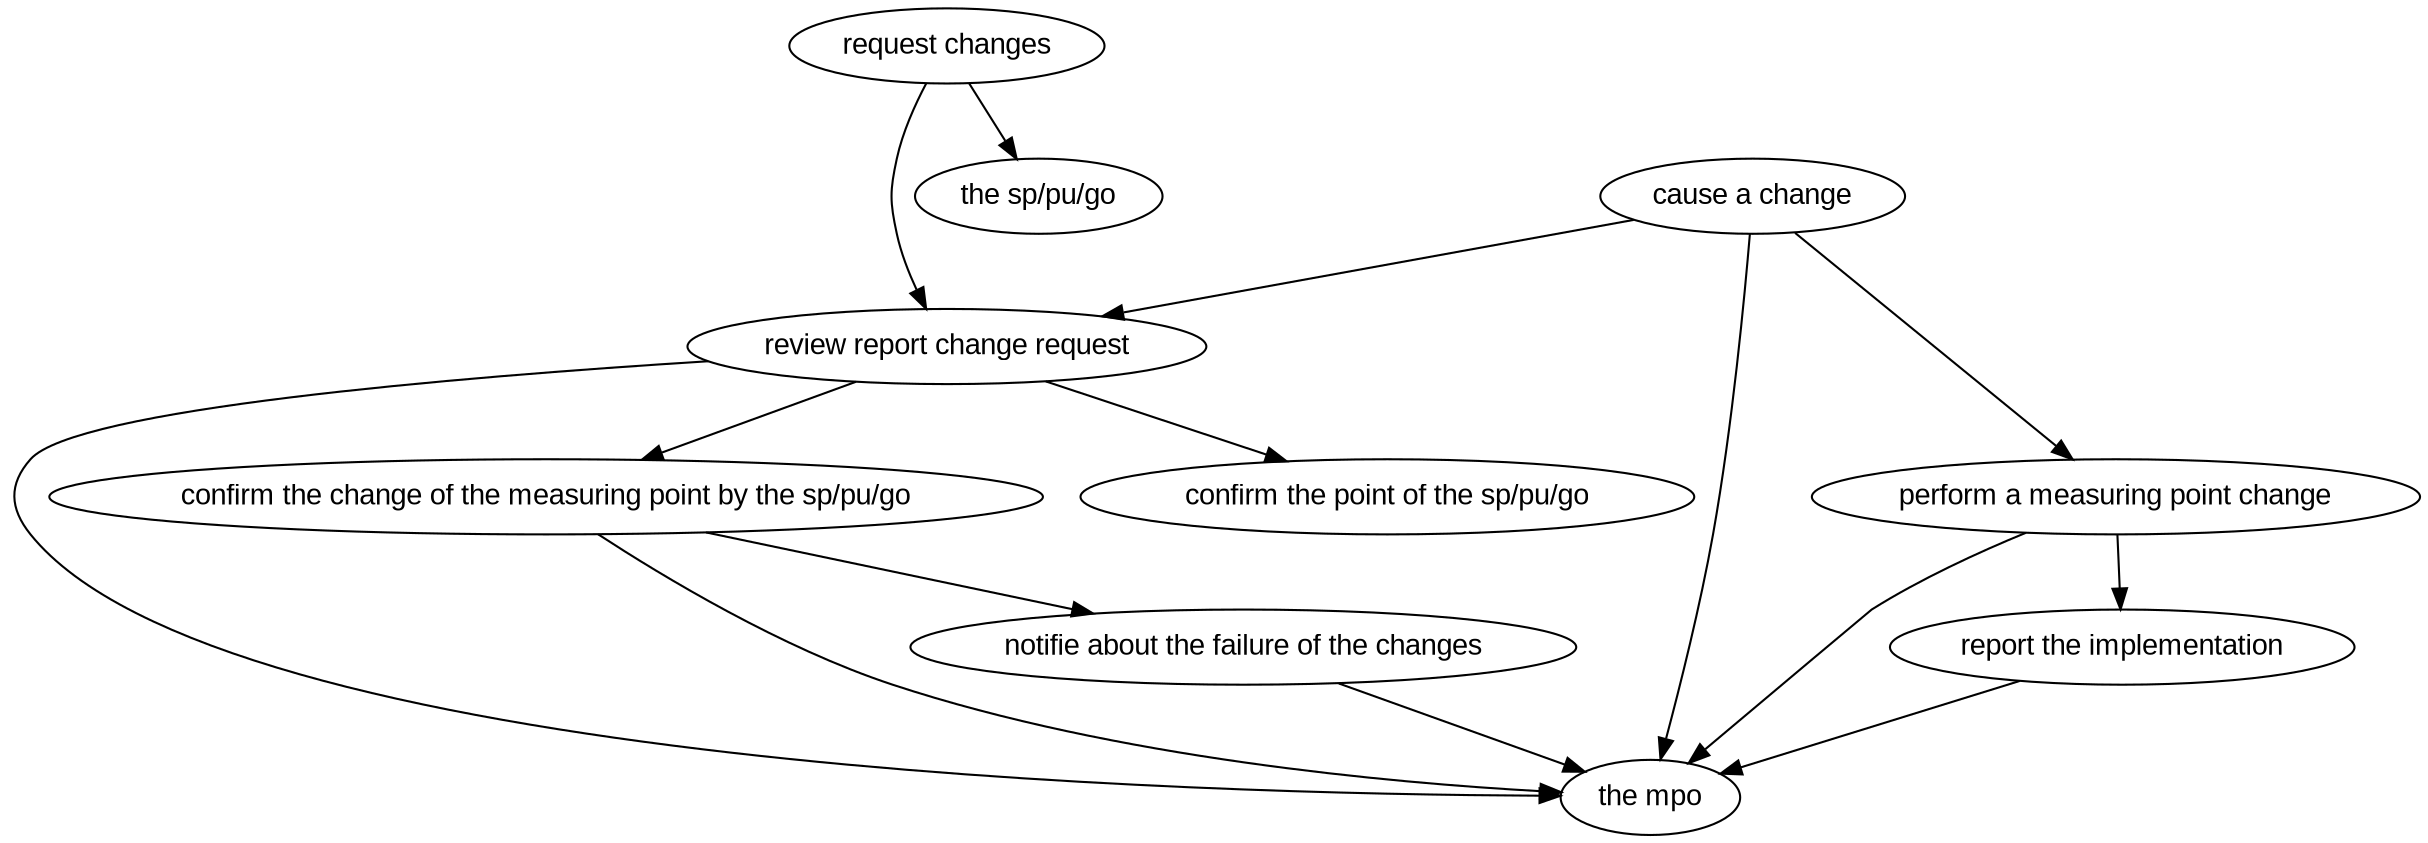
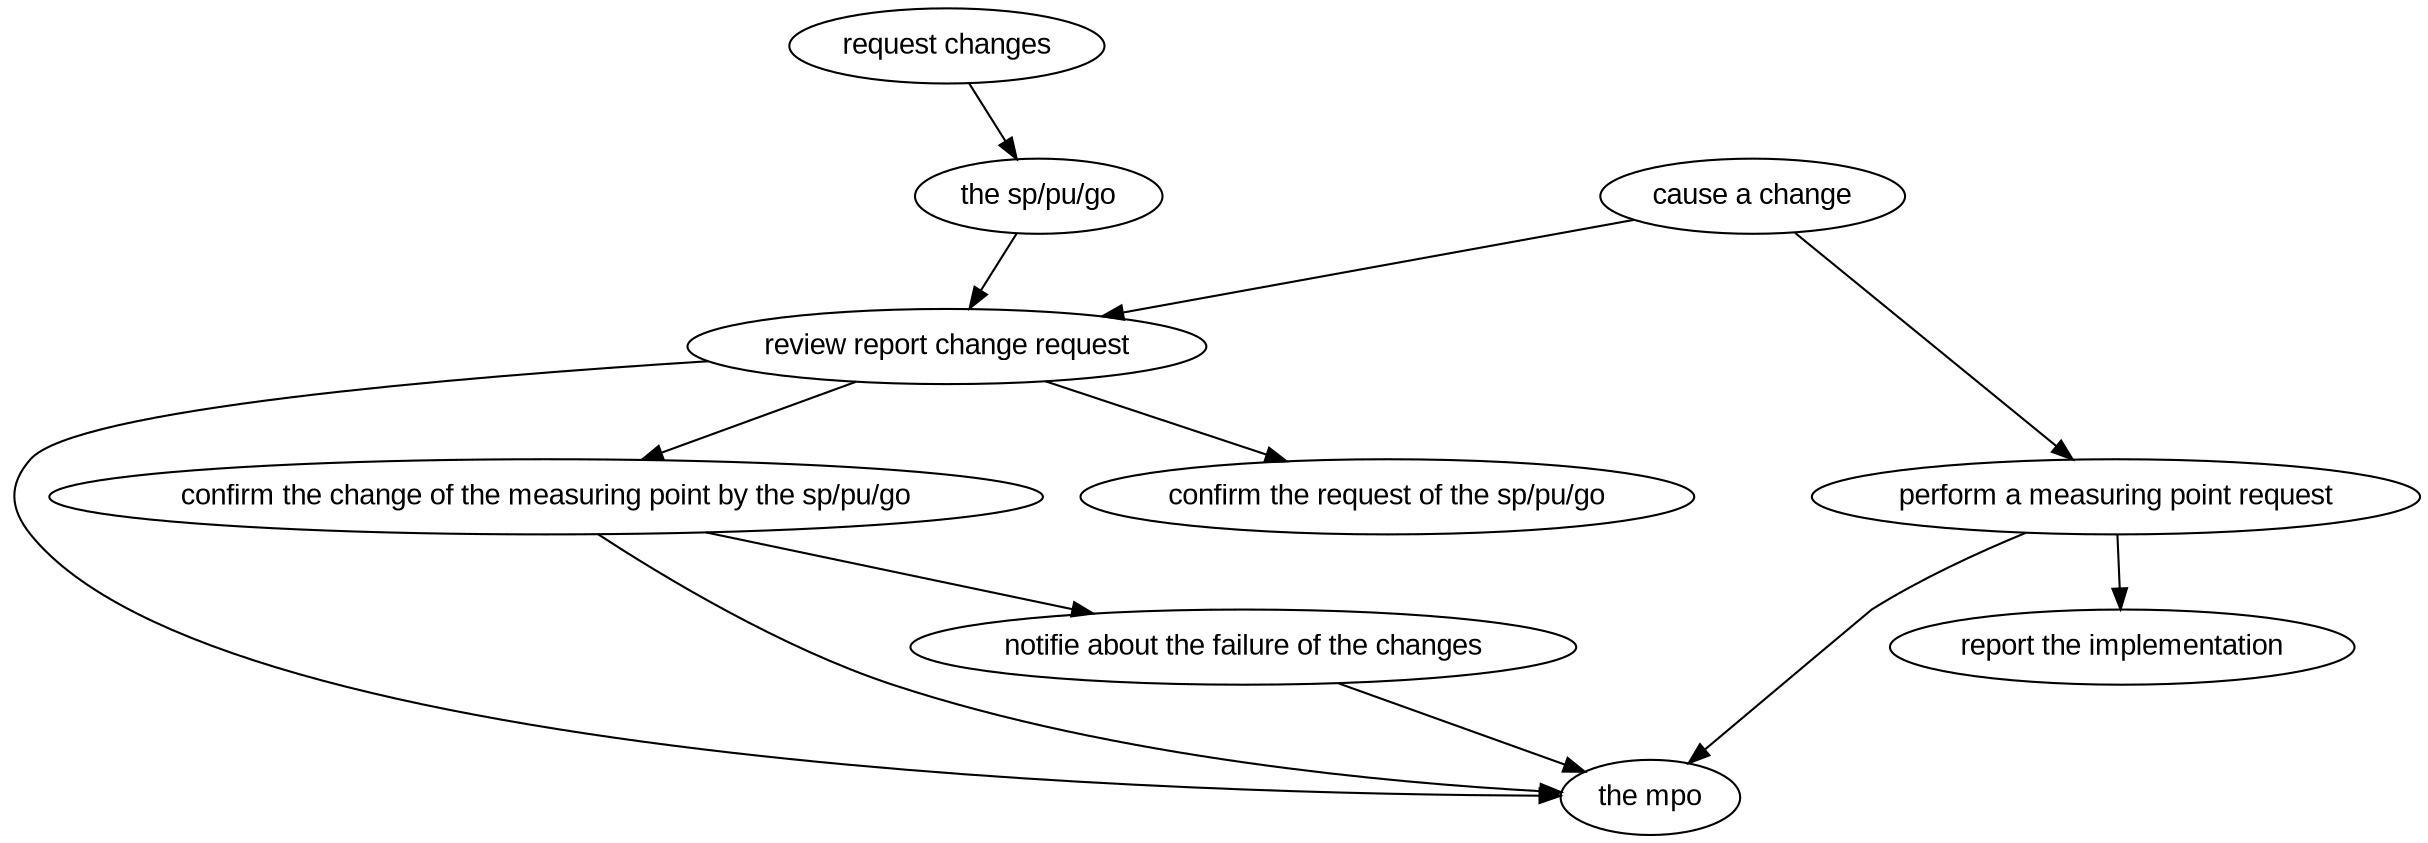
  strict digraph {
    fontname="Liberation Sans"
    node [fontname="Liberation Sans"]
    edge [attrs="{'type': 'flow', 'label': 'flow'}" fontname="Liberation Sans"]
    "request changes" [attrs="{'type': 'Activity', 'label': 'request changes'}"]
    n2 [attrs="{'type': 'Activity', 'label': 'review the change request'}" label="review report change request"]
    "the sp/pu/go" [attrs="{'type': 'Actor', 'label': 'the sp/pu/go'}"]
    "the mpo" [attrs="{'type': 'Actor', 'label': 'the mpo'}"]
    n5 [attrs="{'type': 'Activity', 'label': 'reject the change of the measuring point by the sp/pu/go'}" label="confirm the change of the measuring point by the sp/pu/go"]
-   "confirm the request of the sp/pu/go" [attrs="{'type': 'Activity', 'label': 'confirm the request of the sp/pu/go'}" label="confirm the point of the sp/pu/go"]
+   "confirm the request of the sp/pu/go" [attrs="{'type': 'Activity', 'label': 'confirm the request of the sp/pu/go'}"]
    "notifie about the failure of the changes" [attrs="{'type': 'Activity', 'label': 'notifie about the failure of the changes'}"]
    "cause a change" [attrs="{'type': 'Activity', 'label': 'cause a change'}"]
-   "perform a measuring point change" [attrs="{'type': 'Activity', 'label': 'perform a measuring point change'}"]
+   "perform a measuring point change" [attrs="{'type': 'Activity', 'label': 'perform a measuring point change'}" label="perform a measuring point request"]
    "report the implementation" [attrs="{'type': 'Activity', 'label': 'report the implementation'}"]
-   "request changes" -> n2
+   "the sp/pu/go" -> n2
    "request changes" -> "the sp/pu/go" [attrs="{'type': 'actor performer', 'label': 'actor performer'}"]
    n2 -> "the mpo" [attrs="{'type': 'actor performer', 'label': 'actor performer'}"]
    n2 -> n5
    n2 -> "confirm the request of the sp/pu/go"
    n5 -> "the mpo" [attrs="{'type': 'actor performer', 'label': 'actor performer'}"]
    n5 -> "notifie about the failure of the changes"
    "notifie about the failure of the changes" -> "the mpo" [attrs="{'type': 'actor performer', 'label': 'actor performer'}"]
    "cause a change" -> n2
-   "cause a change" -> "the mpo" [attrs="{'type': 'actor performer', 'label': 'actor performer'}"]
    "cause a change" -> "perform a measuring point change"
    "perform a measuring point change" -> "the mpo" [attrs="{'type': 'actor performer', 'label': 'actor performer'}"]
    "perform a measuring point change" -> "report the implementation"
-   "report the implementation" -> "the mpo" [attrs="{'type': 'actor performer', 'label': 'actor performer'}"]
  }
